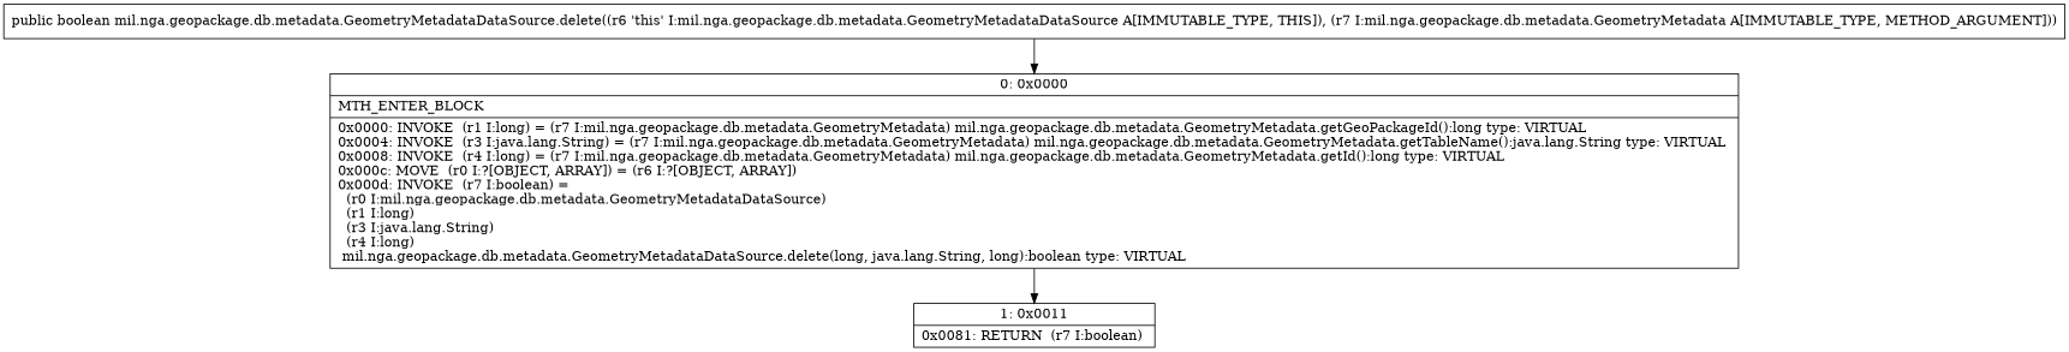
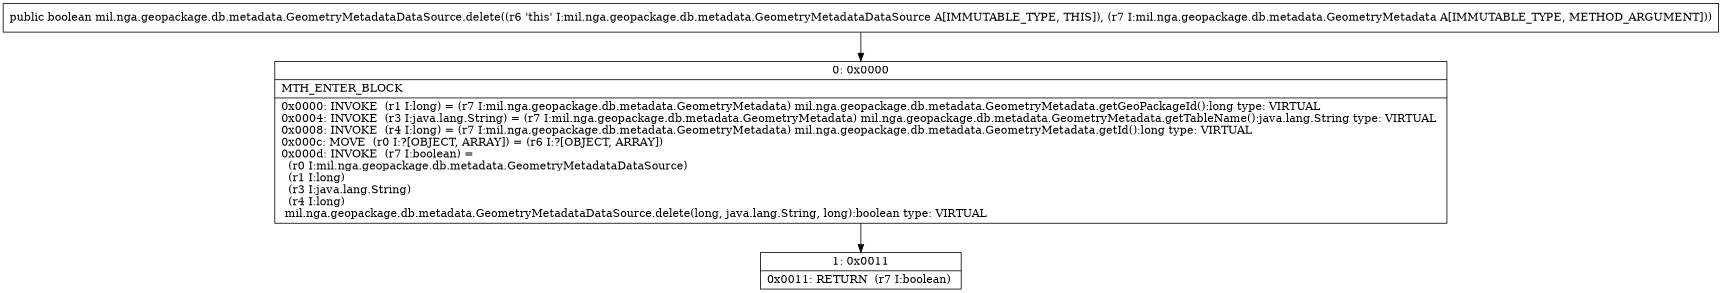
  digraph {
    node [shape=record]
    n1 [label="{0\:\ 0x0000|MTH_ENTER_BLOCK\l|0x0000: INVOKE  (r1 I:long) = (r7 I:mil.nga.geopackage.db.metadata.GeometryMetadata) mil.nga.geopackage.db.metadata.GeometryMetadata.getGeoPackageId():long type: VIRTUAL \l0x0004: INVOKE  (r3 I:java.lang.String) = (r7 I:mil.nga.geopackage.db.metadata.GeometryMetadata) mil.nga.geopackage.db.metadata.GeometryMetadata.getTableName():java.lang.String type: VIRTUAL \l0x0008: INVOKE  (r4 I:long) = (r7 I:mil.nga.geopackage.db.metadata.GeometryMetadata) mil.nga.geopackage.db.metadata.GeometryMetadata.getId():long type: VIRTUAL \l0x000c: MOVE  (r0 I:?[OBJECT, ARRAY]) = (r6 I:?[OBJECT, ARRAY]) \l0x000d: INVOKE  (r7 I:boolean) = \l  (r0 I:mil.nga.geopackage.db.metadata.GeometryMetadataDataSource)\l  (r1 I:long)\l  (r3 I:java.lang.String)\l  (r4 I:long)\l mil.nga.geopackage.db.metadata.GeometryMetadataDataSource.delete(long, java.lang.String, long):boolean type: VIRTUAL \l}"]
-   n2 [label="{1\:\ 0x0011|0x0081: RETURN  (r7 I:boolean) \l}"]
+   n2 [label="{1\:\ 0x0011|0x0011: RETURN  (r7 I:boolean) \l}"]
    n3 [label="{public boolean mil.nga.geopackage.db.metadata.GeometryMetadataDataSource.delete((r6 'this' I:mil.nga.geopackage.db.metadata.GeometryMetadataDataSource A[IMMUTABLE_TYPE, THIS]), (r7 I:mil.nga.geopackage.db.metadata.GeometryMetadata A[IMMUTABLE_TYPE, METHOD_ARGUMENT])) }"]
    n1 -> n2
    n3 -> n1
  }
